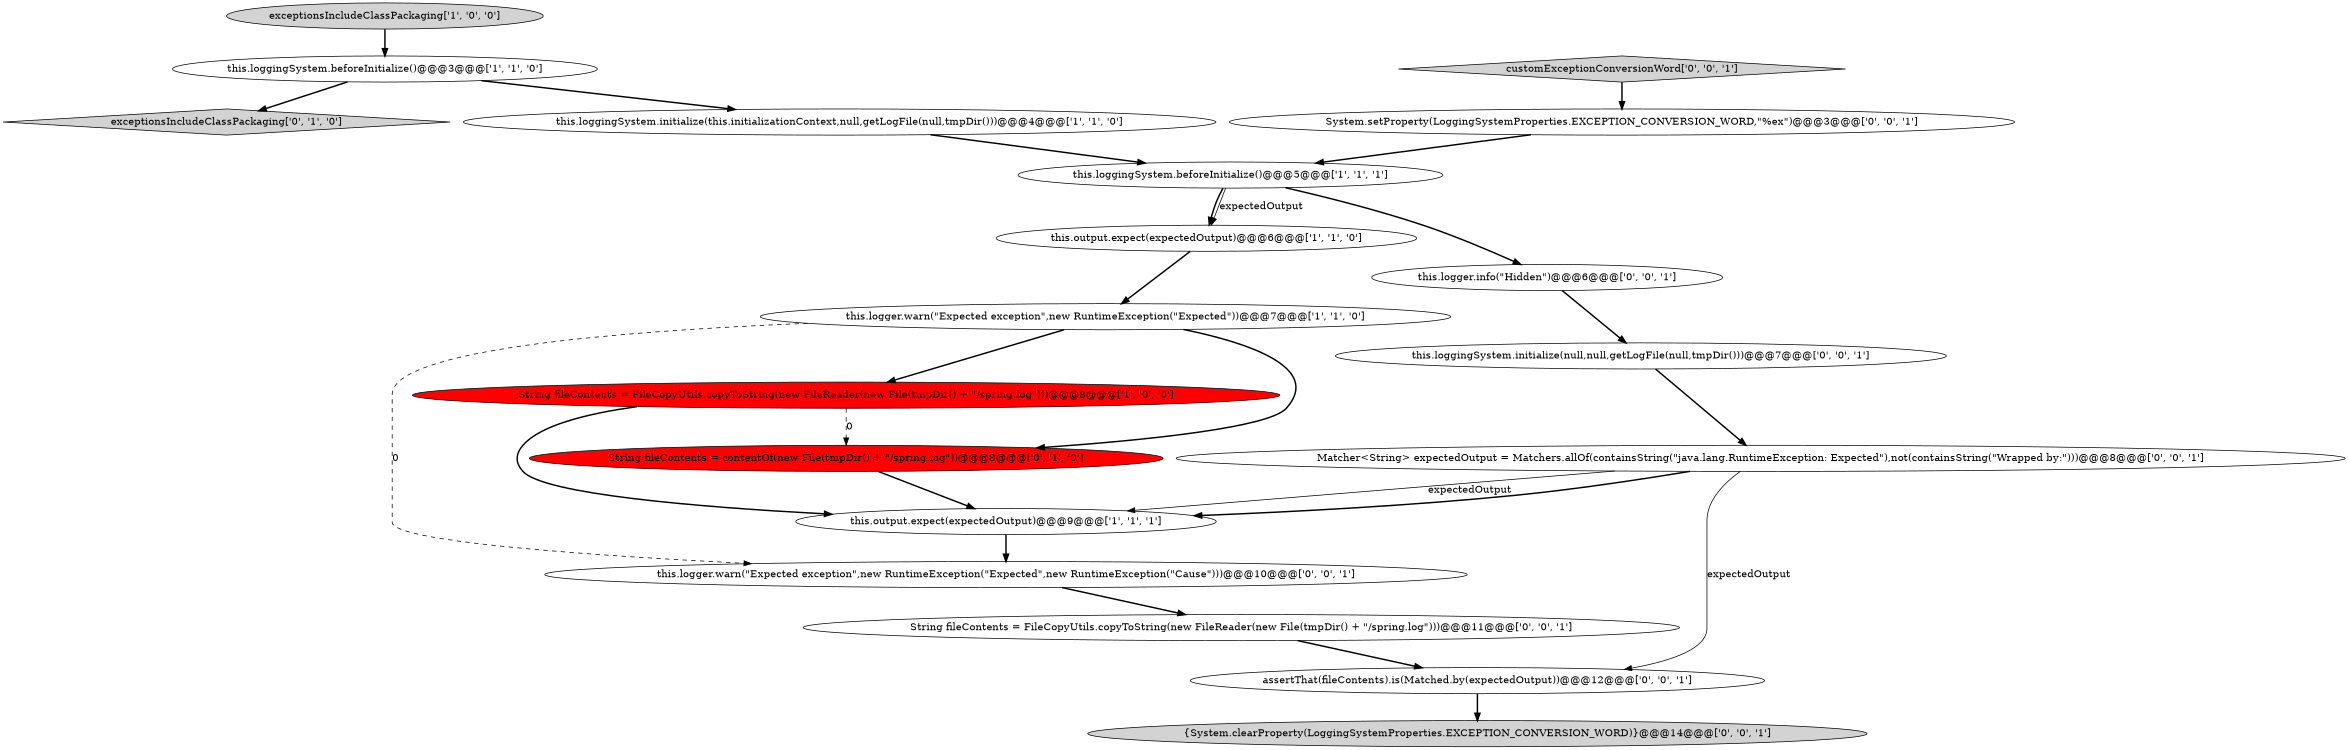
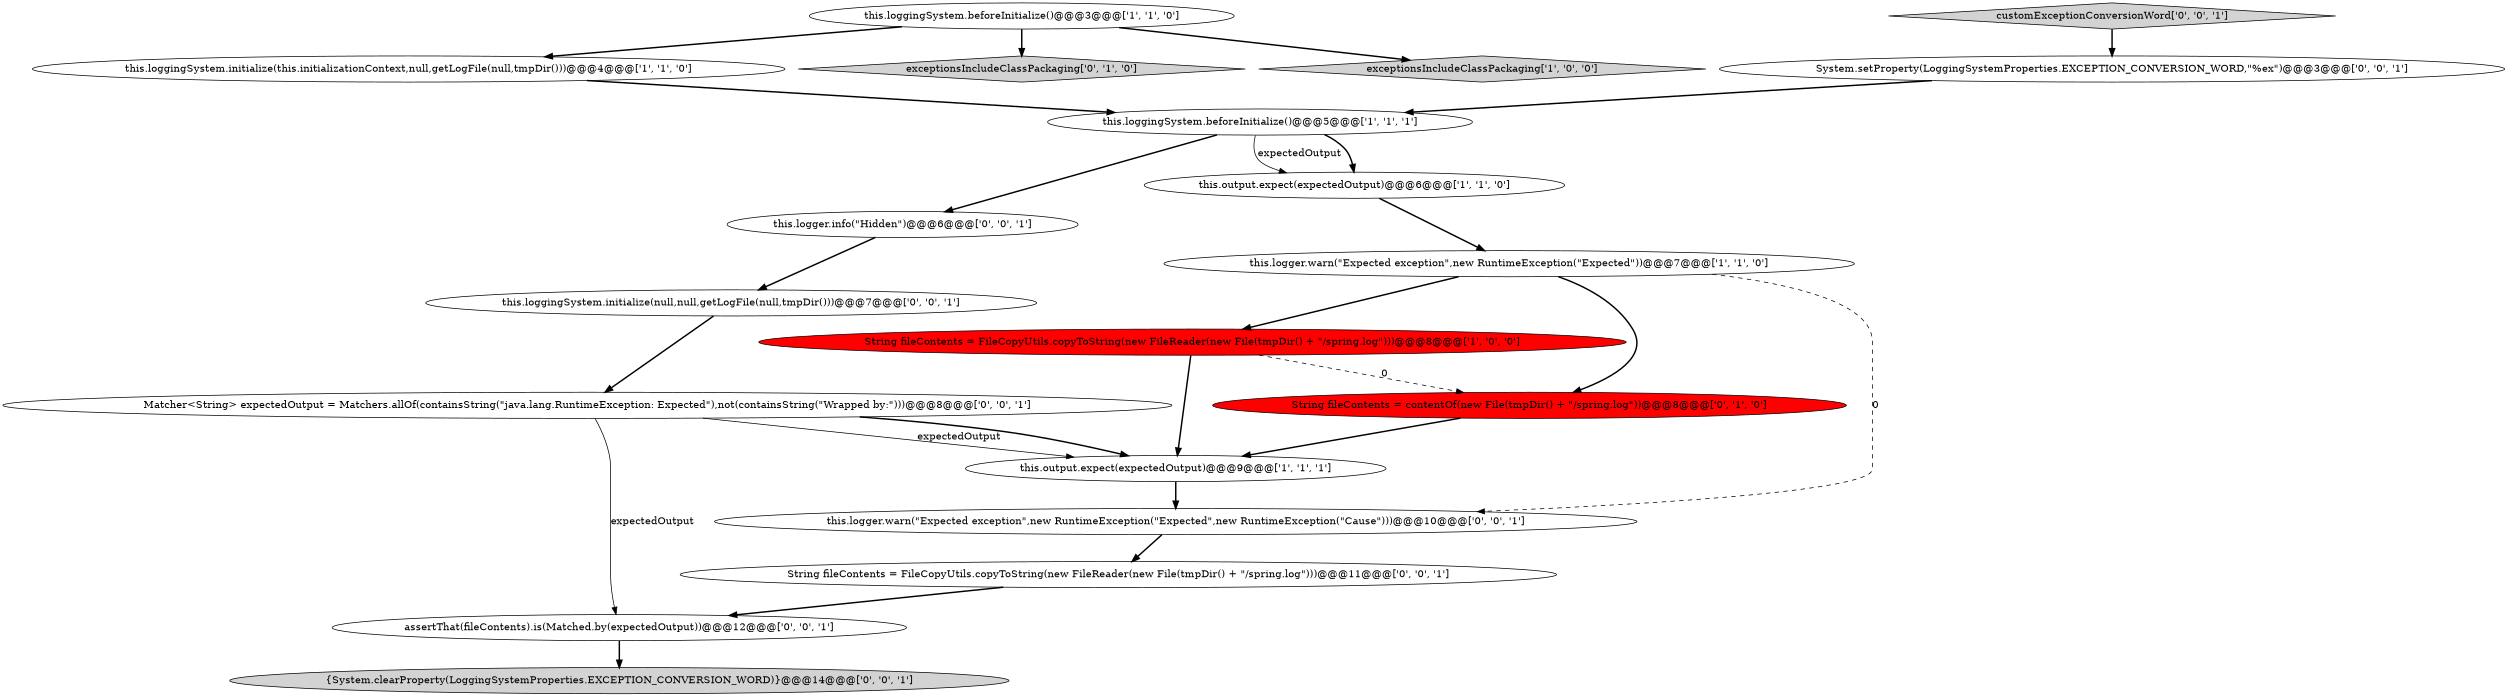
  digraph {
    node [fillcolor=white shape=ellipse style=filled]
    edge [style=bold]
    n1 [fillcolor=lightgray label="exceptionsIncludeClassPackaging['0', '1', '0']" shape=diamond]
    n2 [label="this.loggingSystem.beforeInitialize()@@@3@@@['1', '1', '0']"]
    n3 [label="this.loggingSystem.initialize(this.initializationContext,null,getLogFile(null,tmpDir()))@@@4@@@['1', '1', '0']"]
    n4 [label="assertThat(fileContents).is(Matched.by(expectedOutput))@@@12@@@['0', '0', '1']"]
    n5 [fillcolor=lightgray label="{System.clearProperty(LoggingSystemProperties.EXCEPTION_CONVERSION_WORD)}@@@14@@@['0', '0', '1']"]
    n6 [label="this.output.expect(expectedOutput)@@@6@@@['1', '1', '0']"]
    n7 [label="this.logger.warn(\"Expected exception\",new RuntimeException(\"Expected\"))@@@7@@@['1', '1', '0']"]
    n8 [fillcolor=red label="String fileContents = FileCopyUtils.copyToString(new FileReader(new File(tmpDir() + \"/spring.log\")))@@@8@@@['1', '0', '0']"]
    n9 [fillcolor=red label="String fileContents = contentOf(new File(tmpDir() + \"/spring.log\"))@@@8@@@['0', '1', '0']"]
    n10 [label="this.logger.warn(\"Expected exception\",new RuntimeException(\"Expected\",new RuntimeException(\"Cause\")))@@@10@@@['0', '0', '1']"]
    n11 [label="this.output.expect(expectedOutput)@@@9@@@['1', '1', '1']"]
    n12 [label="String fileContents = FileCopyUtils.copyToString(new FileReader(new File(tmpDir() + \"/spring.log\")))@@@11@@@['0', '0', '1']"]
    n13 [label="this.logger.info(\"Hidden\")@@@6@@@['0', '0', '1']"]
    n14 [label="this.loggingSystem.initialize(null,null,getLogFile(null,tmpDir()))@@@7@@@['0', '0', '1']"]
    n15 [label="Matcher<String> expectedOutput = Matchers.allOf(containsString(\"java.lang.RuntimeException: Expected\"),not(containsString(\"Wrapped by:\")))@@@8@@@['0', '0', '1']"]
    n16 [label="System.setProperty(LoggingSystemProperties.EXCEPTION_CONVERSION_WORD,\"%ex\")@@@3@@@['0', '0', '1']"]
    n17 [label="this.loggingSystem.beforeInitialize()@@@5@@@['1', '1', '1']"]
    n18 [fillcolor=lightgray label="customExceptionConversionWord['0', '0', '1']" shape=diamond]
-   n19 [fillcolor=lightgray label="exceptionsIncludeClassPackaging['1', '0', '0']"]
+   n19 [fillcolor=lightgray label="exceptionsIncludeClassPackaging['1', '0', '0']" shape=diamond]
    n2 -> n1
    n2 -> n3
    n3 -> n17
    n4 -> n5
    n6 -> n7
    n7 -> n8
    n7 -> n9
    n7 -> n10 [label=0 style=dashed]
    n8 -> n9 [label=0 style=dashed]
    n8 -> n11
    n9 -> n11
    n10 -> n12
    n11 -> n10
    n12 -> n4
    n13 -> n14
    n14 -> n15
    n15 -> n4 [label=expectedOutput style=solid]
    n15 -> n11 [label=expectedOutput style=solid]
    n15 -> n11
    n16 -> n17
    n17 -> n6
    n17 -> n6 [label=expectedOutput style=solid]
    n17 -> n13
    n18 -> n16
-   n19 -> n2
+   n2 -> n19
  }
